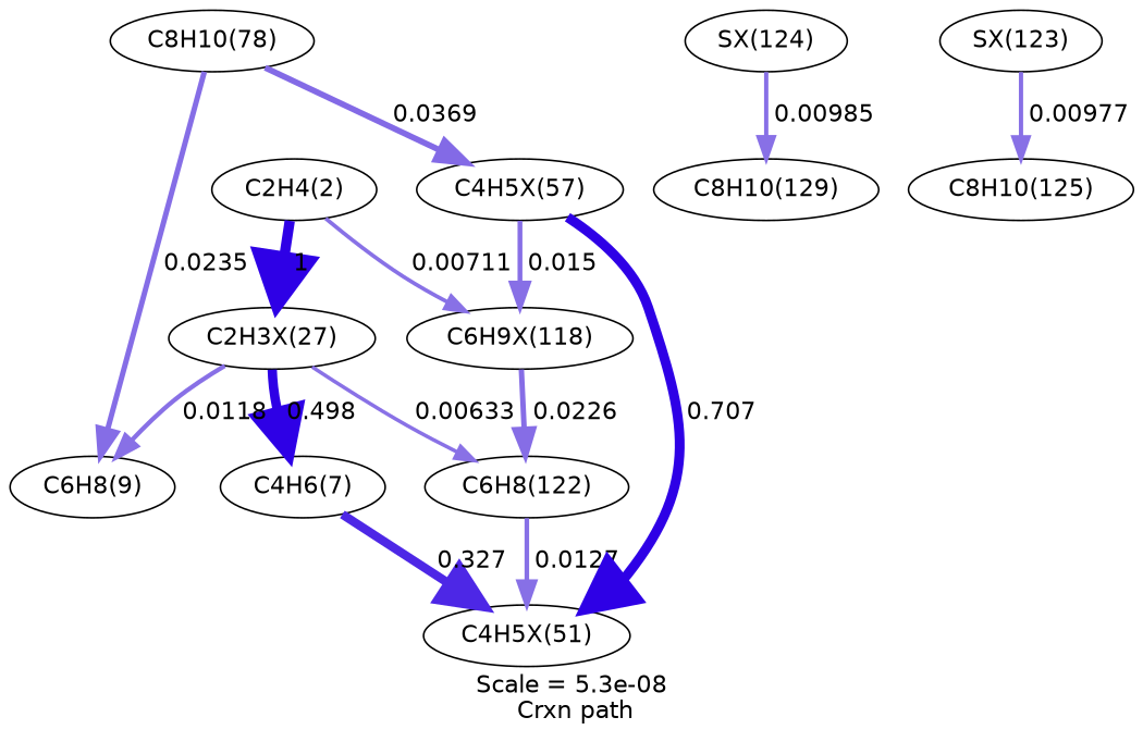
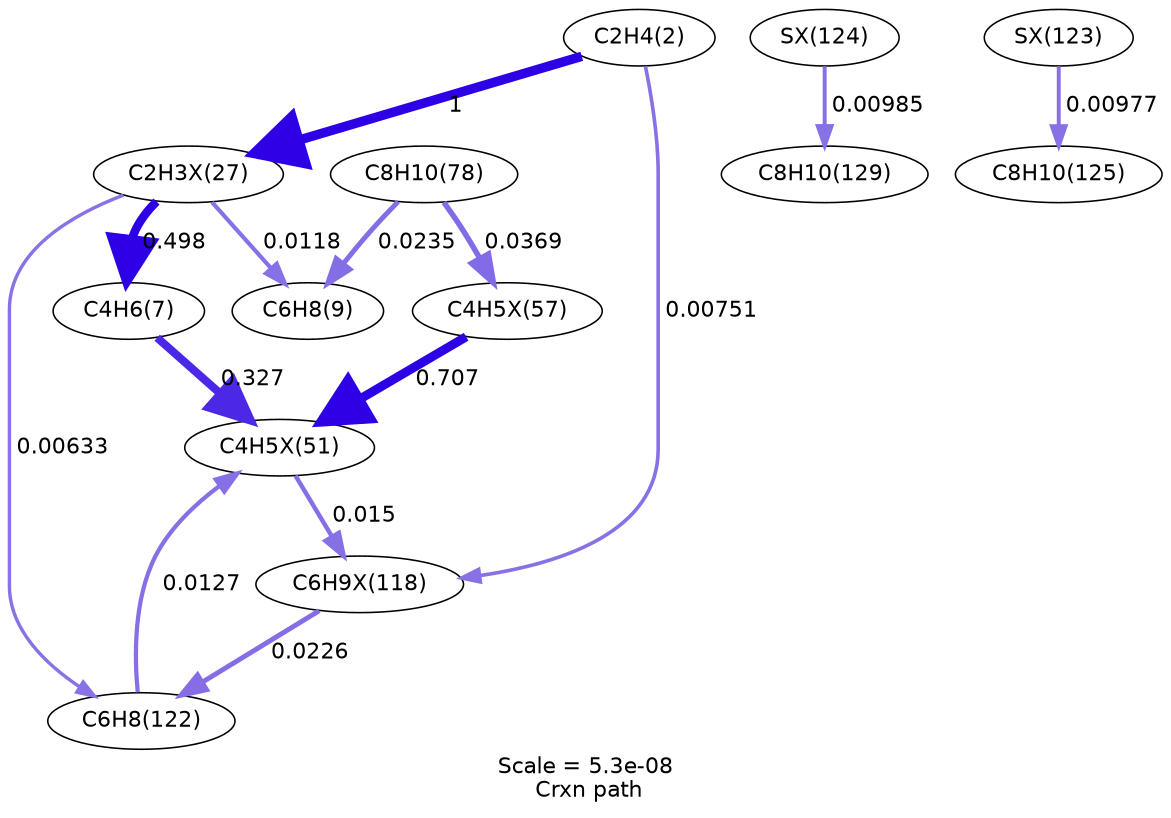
  digraph {
    fontname=Helvetica
    label="Scale = 5.3e-08\l Crxn path"
    node [fontname=Helvetica]
    edge [color="0.7, 0.51, 0.9" fontname=Helvetica style="setlinewidth(2.51)"]
    n1 [label="C2H4(2)"]
    n2 [label="C2H3X(27)"]
    n3 [label="C6H9X(118)"]
    n4 [label="C4H6(7)"]
    n5 [label="C6H8(9)"]
    n6 [label="C6H8(122)"]
    n7 [label="C4H5X(51)"]
    n8 [label="C4H5X(57)"]
    n9 [label="C8H10(78)"]
    n10 [label="SX(124)"]
    n11 [label="C8H10(129)"]
    n12 [label="SX(123)"]
    n13 [label="C8H10(125)"]
    n1 -> n2 [arrowsize=3 color="0.7, 1.5, 0.9" label=" 1" style="setlinewidth(6)"]
-   n1 -> n3 [arrowsize=1.15 color="0.7, 0.508, 0.9" label=" 0.00711" style="setlinewidth(2.31)"]
+   n1 -> n3 [arrowsize=1.15 color="0.7, 0.508, 0.9" label=" 0.00751" style="setlinewidth(2.31)"]
    n2 -> n4 [arrowsize=2.74 color="0.7, 0.998, 0.9" label=" 0.498" style="setlinewidth(5.47)"]
    n2 -> n5 [arrowsize=1.32 color="0.7, 0.512, 0.9" label=" 0.0118" style="setlinewidth(2.65)"]
    n2 -> n6 [arrowsize=1.09 color="0.7, 0.506, 0.9" label=" 0.00633" style="setlinewidth(2.18)"]
    n3 -> n6 [arrowsize=1.57 color="0.7, 0.523, 0.9" label=" 0.0226" style="setlinewidth(3.14)"]
    n4 -> n7 [arrowsize=2.58 color="0.7, 0.827, 0.9" label=" 0.327" style="setlinewidth(5.16)"]
    n6 -> n7 [arrowsize=1.35 color="0.7, 0.513, 0.9" label=" 0.0127" style="setlinewidth(2.7)"]
-   n8 -> n3 [arrowsize=1.42 color="0.7, 0.515, 0.9" label=" 0.015" style="setlinewidth(2.83)"]
+   n7 -> n3 [arrowsize=1.42 color="0.7, 0.515, 0.9" label=" 0.015" style="setlinewidth(2.83)"]
    n8 -> n7 [arrowsize=2.87 color="0.7, 1.21, 0.9" label=" 0.707" style="setlinewidth(5.74)"]
    n9 -> n5 [arrowsize=1.58 color="0.7, 0.524, 0.9" label=" 0.0235" style="setlinewidth(3.17)"]
    n9 -> n8 [arrowsize=1.76 color="0.7, 0.537, 0.9" label=" 0.0369" style="setlinewidth(3.51)"]
    n10 -> n11 [arrowsize=1.26 label=" 0.00985"]
    n12 -> n13 [arrowsize=1.25 label=" 0.00977"]
  }
